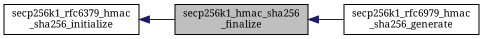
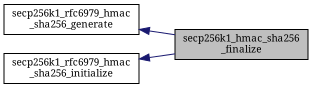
  digraph {
    fontname="Noto Serif"
    rankdir=LR
    node [color=black fillcolor=white fontname="Noto Serif" fontsize=10 shape=record style=filled]
    edge [color=midnightblue dir=back fontname="Noto Serif" fontsize=10 labelfontname=Helvetica labelfontsize=10 style=solid]
    n1 [fillcolor=grey75 fontcolor=black height=0.2 label="secp256k1_hmac_sha256\l_finalize" width=0.4]
    n2 [height=0.2 label="secp256k1_rfc6979_hmac\l_sha256_generate" width=0.4]
-   n3 [height=0.2 label="secp256k1_rfc6379_hmac\l_sha256_initialize" width=0.4]
-   n1 -> n2
+   n3 [height=0.2 label="secp256k1_rfc6979_hmac\l_sha256_initialize" width=0.4]
+   n2 -> n1
    n3 -> n1
  }
